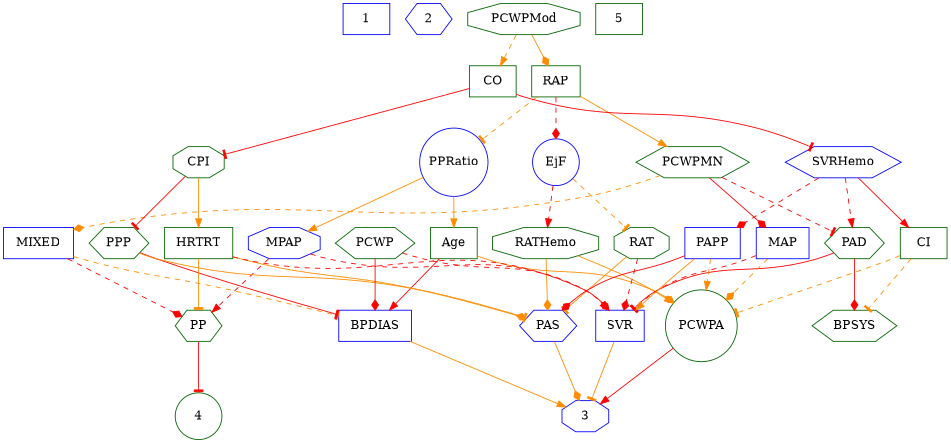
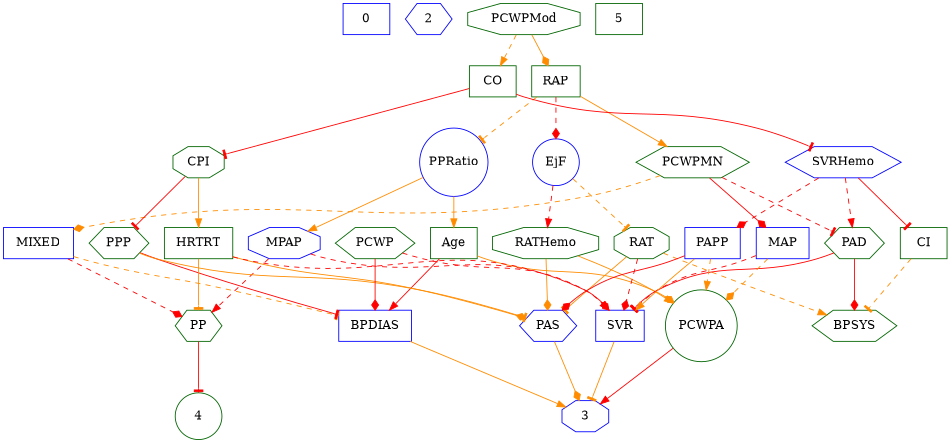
  strict digraph {
    node [color=darkgreen shape=box]
    edge [arrowhead=tee color=darkorange style=solid]
-   1 [color=blue height=0.5 width=0.75]
+   1 [color=blue height=0.5 width=0.75 label=0]
    2 [color=blue height=0.5 shape=hexagon width=0.75]
    3 [color=blue height=0.5 shape=octagon width=0.75]
    4 [height=0.5 shape=circle width=0.75]
    5 [height=0.5 width=0.75]
    Age [height=0.5 width=0.75]
    PCWPA [height=0.5 shape=circle width=1.1555]
    BPDIAS [color=blue height=0.5 width=1.1735]
    EjF [color=blue height=0.5 shape=circle width=0.75]
    RATHemo [height=0.5 shape=octagon width=1.3721]
    RAT [height=0.5 shape=octagon width=0.75827]
    PAS [color=blue height=0.5 shape=hexagon width=0.75]
    SVR [color=blue height=0.5 width=0.77632]
    BPSYS [height=0.5 shape=hexagon width=1.0471]
    RAP [height=0.5 width=0.77632]
    PCWPMN [height=0.5 shape=hexagon width=1.3902]
    PPRatio [color=blue height=0.5 shape=circle width=1.1013]
    MIXED [color=blue height=0.5 width=1.1193]
    PAD [height=0.5 shape=hexagon width=0.79437]
    MAP [color=blue height=0.5 width=0.84854]
    MPAP [color=blue height=0.5 shape=octagon width=0.97491]
    PP [height=0.5 shape=hexagon width=0.75]
    CO [height=0.5 width=0.75]
    CPI [height=0.5 shape=octagon width=0.75]
    SVRHemo [color=blue height=0.5 shape=hexagon width=1.3902]
    PPP [height=0.5 shape=hexagon width=0.75]
    HRTRT [height=0.5 width=1.1013]
    CI [height=0.5 width=0.75]
    PAPP [color=blue height=0.5 width=0.88464]
    PCWP [height=0.5 shape=hexagon width=0.97491]
    PCWPMod [height=0.5 shape=octagon width=1.4443]
    Age -> PCWPA [arrowhead=diamond]
    Age -> BPDIAS [arrowhead=normal color=red]
    PCWPA -> 3 [arrowhead=normal color=red]
    BPDIAS -> 3 [arrowhead=normal]
    EjF -> RATHemo [arrowhead=normal color=red style=dashed]
    EjF -> RAT [style=dashed]
    RATHemo -> PCWPA [arrowhead=normal]
    RATHemo -> PAS [arrowhead=diamond]
    RAT -> PAS
    RAT -> SVR [arrowhead=diamond color=red style=dashed]
+   RAT -> BPSYS [arrowhead=normal style=dashed]
    PAS -> 3 [arrowhead=diamond]
    SVR -> 3
    RAP -> EjF [arrowhead=diamond color=red style=dashed]
    RAP -> PCWPMN [arrowhead=normal]
    RAP -> PPRatio [style=dashed]
    PCWPMN -> MIXED [arrowhead=diamond style=dashed]
    PCWPMN -> PAD [color=red style=dashed]
    PCWPMN -> MAP [arrowhead=diamond color=red]
    PPRatio -> Age [arrowhead=normal]
    PPRatio -> MPAP [arrowhead=normal]
    MIXED -> BPDIAS [style=dashed]
    MIXED -> PP [arrowhead=diamond color=red style=dashed]
    PAD -> SVR [color=red]
    PAD -> BPSYS [arrowhead=diamond color=red]
    MAP -> PCWPA [arrowhead=diamond style=dashed]
    MAP -> SVR [color=red style=dashed]
    MPAP -> SVR [arrowhead=diamond color=red style=dashed]
    MPAP -> PP [arrowhead=normal color=red style=dashed]
    PP -> 4 [color=red]
    CO -> CPI [color=red]
    CO -> SVRHemo [color=red]
    CPI -> PPP [color=red]
    CPI -> HRTRT [arrowhead=normal]
    SVRHemo -> PAD [arrowhead=normal color=red style=dashed]
-   SVRHemo -> CI [arrowhead=normal color=red]
+   SVRHemo -> CI [color=red]
    SVRHemo -> PAPP [arrowhead=diamond color=red style=dashed]
    PPP -> BPDIAS [color=red]
    PPP -> PAS
    HRTRT -> PAS [arrowhead=diamond]
    HRTRT -> SVR [arrowhead=normal color=red style=dashed]
    HRTRT -> PP
-   CI -> PCWPA [style=dashed]
    CI -> BPSYS [style=dashed]
    PAPP -> PCWPA [arrowhead=normal style=dashed]
    PAPP -> PAS [arrowhead=diamond color=red]
    PAPP -> SVR [arrowhead=normal]
    PCWP -> BPDIAS [arrowhead=diamond color=red]
    PCWP -> SVR [arrowhead=normal color=red style=dashed]
    PCWPMod -> RAP [arrowhead=diamond]
    PCWPMod -> CO [arrowhead=normal style=dashed]
  }
